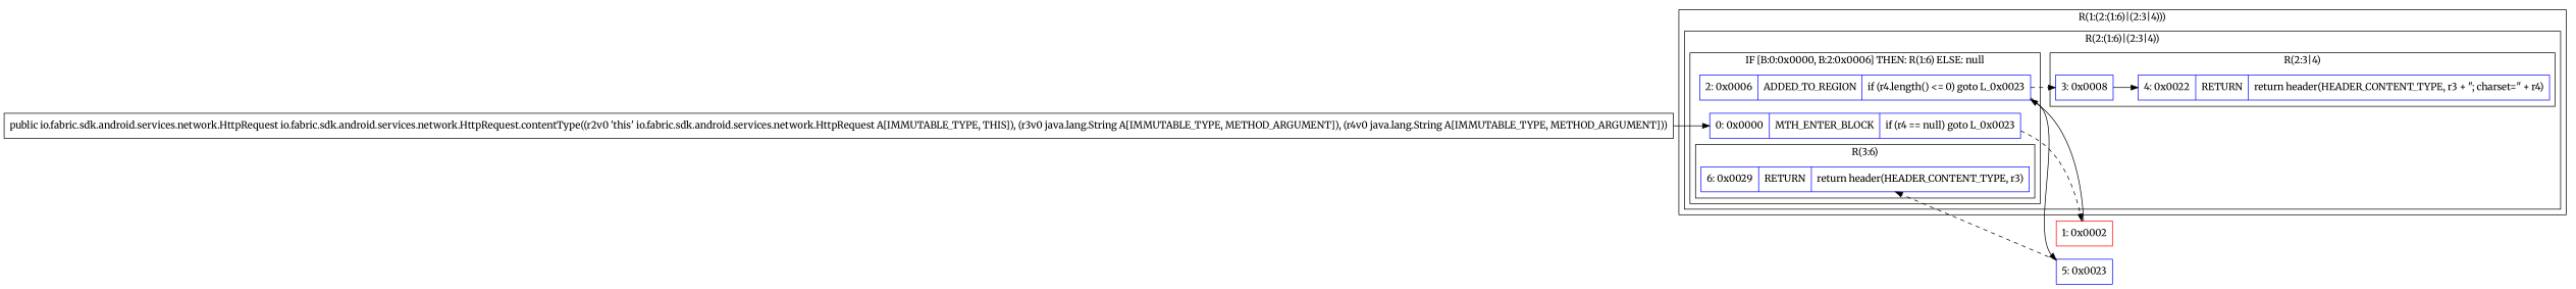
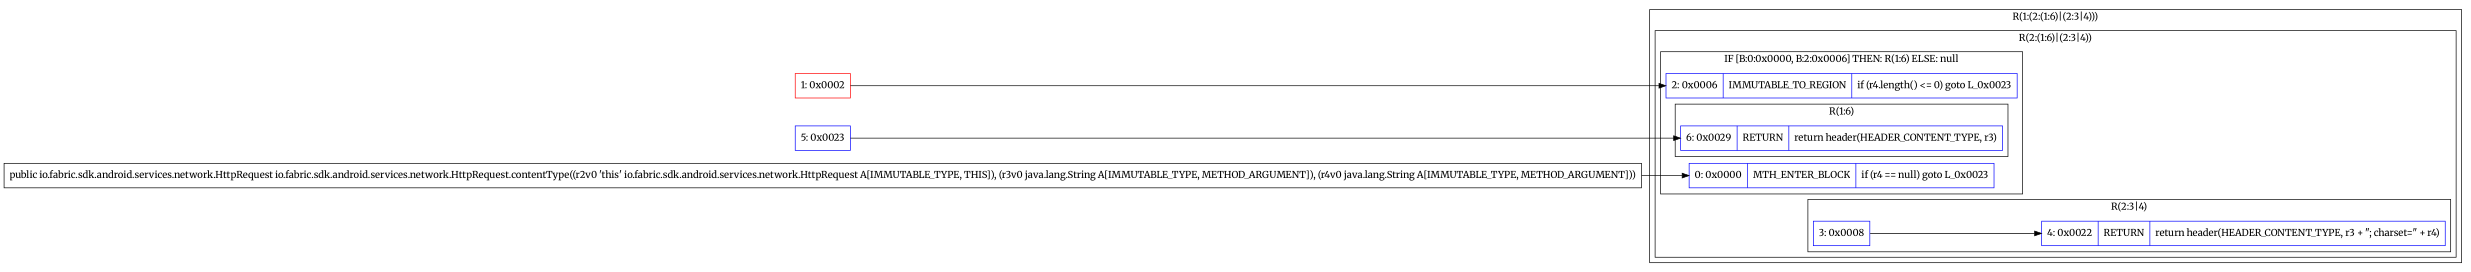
  digraph {
    fontname=Merriweather
    rankdir=LR
    node [color=blue fontname=Merriweather shape=record]
    edge [fontname=Merriweather]
    n1 [label="{6\:\ 0x0029|RETURN\l|return header(HEADER_CONTENT_TYPE, r3)\l}"]
    n2 [label="{0\:\ 0x0000|MTH_ENTER_BLOCK\l|if (r4 == null) goto L_0x0023\l}"]
-   n3 [label="{2\:\ 0x0006|ADDED_TO_REGION\l|if (r4.length() \<= 0) goto L_0x0023\l}"]
+   n3 [label="{2\:\ 0x0006|IMMUTABLE_TO_REGION\l|if (r4.length() \<= 0) goto L_0x0023\l}"]
    n4 [label="{3\:\ 0x0008}"]
    n5 [label="{4\:\ 0x0022|RETURN\l|return header(HEADER_CONTENT_TYPE, r3 + \"; charset=\" + r4)\l}"]
    n6 [color=red label="{1\:\ 0x0002}"]
    n7 [label="{5\:\ 0x0023}"]
    n8 [label="{public io.fabric.sdk.android.services.network.HttpRequest io.fabric.sdk.android.services.network.HttpRequest.contentType((r2v0 'this' io.fabric.sdk.android.services.network.HttpRequest A[IMMUTABLE_TYPE, THIS]), (r3v0 java.lang.String A[IMMUTABLE_TYPE, METHOD_ARGUMENT]), (r4v0 java.lang.String A[IMMUTABLE_TYPE, METHOD_ARGUMENT])) }" color=""]
    subgraph cluster_1 {
      label="R(1:(2:(1:6)|(2:3|4)))"
      subgraph cluster_2 {
        label="R(2:(1:6)|(2:3|4))"
        subgraph cluster_3 {
          label="IF [B:0:0x0000, B:2:0x0006] THEN: R(1:6) ELSE: null"
          n2
          n3
          subgraph cluster_4 {
-           label="R(3:6)"
+           label="R(1:6)"
            n1
          }
        }
        subgraph cluster_5 {
          label="R(2:3|4)"
          n4
          n5
        }
      }
    }
-   n2 -> n6 [style=dashed]
-   n3 -> n4 [style=dashed]
-   n3 -> n7
    n4 -> n5
    n6 -> n3
-   n7 -> n1 [style=dashed]
+   n7 -> n1
    n8 -> n2
  }
